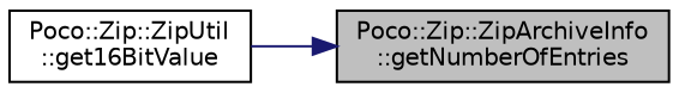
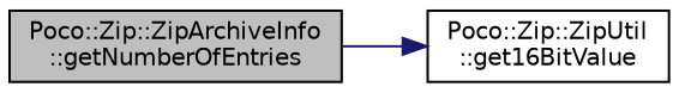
  digraph {
    rankdir=LR
    node [color=black fontname=Helvetica fontsize=10 shape=record style=filled]
    n1 [fillcolor=grey75 fontcolor=black height=0.2 label="Poco::Zip::ZipArchiveInfo\l::getNumberOfEntries" width=0.4]
    n2 [fillcolor=white height=0.2 label="Poco::Zip::ZipUtil\l::get16BitValue" width=0.4]
-   n2 -> n1 [color=midnightblue fontname=Helvetica fontsize=10 labelfontname=Helvetica labelfontsize=10 style=solid]
+   n1 -> n2 [color=midnightblue fontname=Helvetica fontsize=10 labelfontname=Helvetica labelfontsize=10 style=solid]
  }
